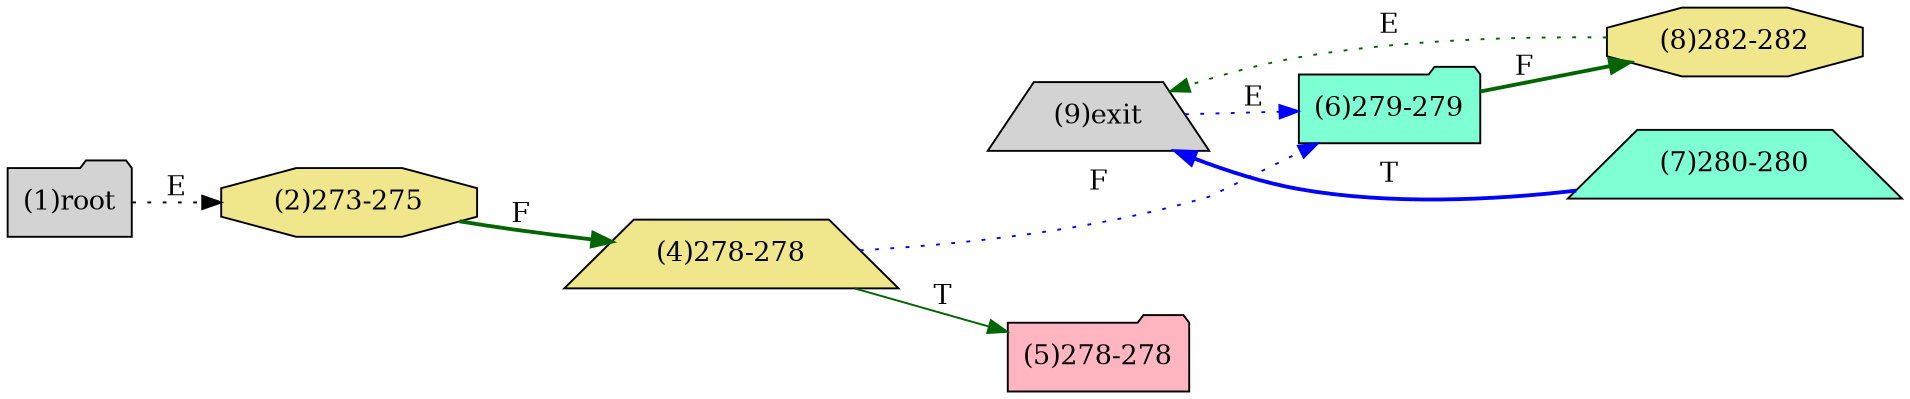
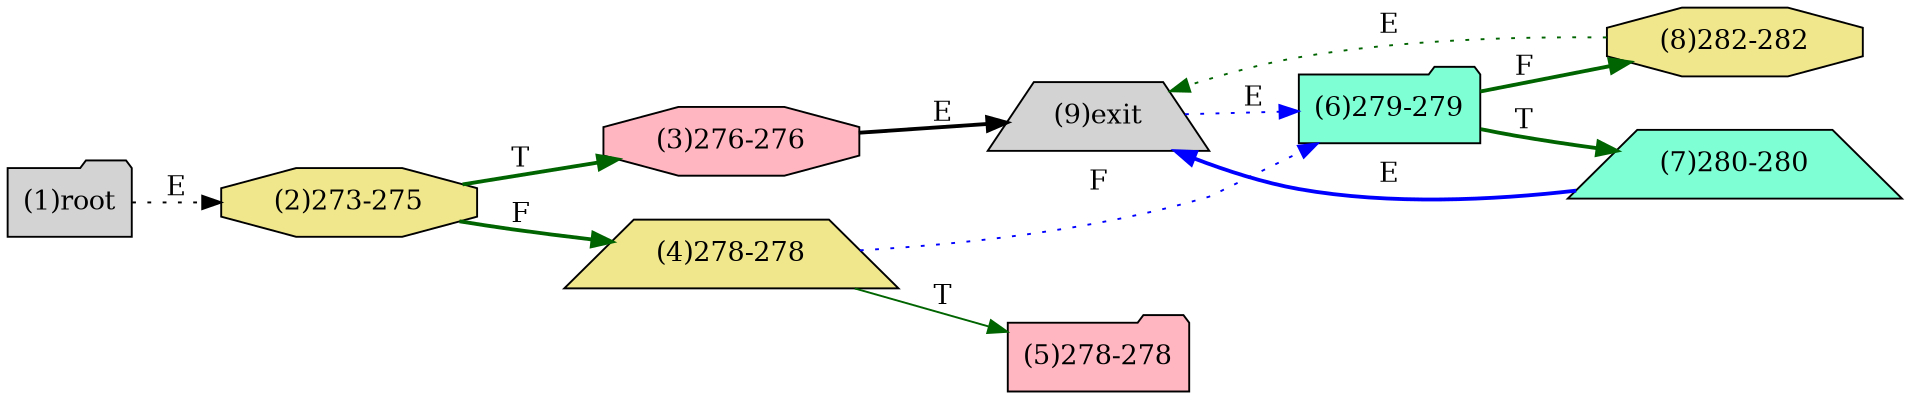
  digraph {
    rankdir=LR
    node [fillcolor=khaki shape=folder style=filled]
    edge [color=darkgreen style=bold]
    n1 [fillcolor=lightgrey label="(1)root"]
    n2 [label="(2)273-275" shape=octagon]
+   n3 [fillcolor=lightpink label="(3)276-276" shape=octagon]
    n4 [label="(4)278-278" shape=trapezium]
    n5 [fillcolor=lightgrey label="(9)exit" shape=trapezium]
    n6 [fillcolor=lightpink label="(5)278-278"]
    n7 [fillcolor=aquamarine label="(6)279-279"]
    n8 [fillcolor=aquamarine label="(7)280-280" shape=trapezium]
    n9 [label="(8)282-282" shape=octagon]
    n1 -> n2 [color=black label=E style=dotted]
+   n2 -> n3 [label=T]
    n2 -> n4 [label=F]
+   n3 -> n5 [color=black label=E]
    n4 -> n6 [label=T style=solid]
    n4 -> n7 [color=blue label=F style=dotted]
    n5 -> n7 [color=blue label=E style=dotted]
+   n7 -> n8 [label=T]
    n7 -> n9 [label=F]
-   n8 -> n5 [color=blue label=T]
+   n8 -> n5 [color=blue label=E]
    n9 -> n5 [label=E style=dotted]
  }
